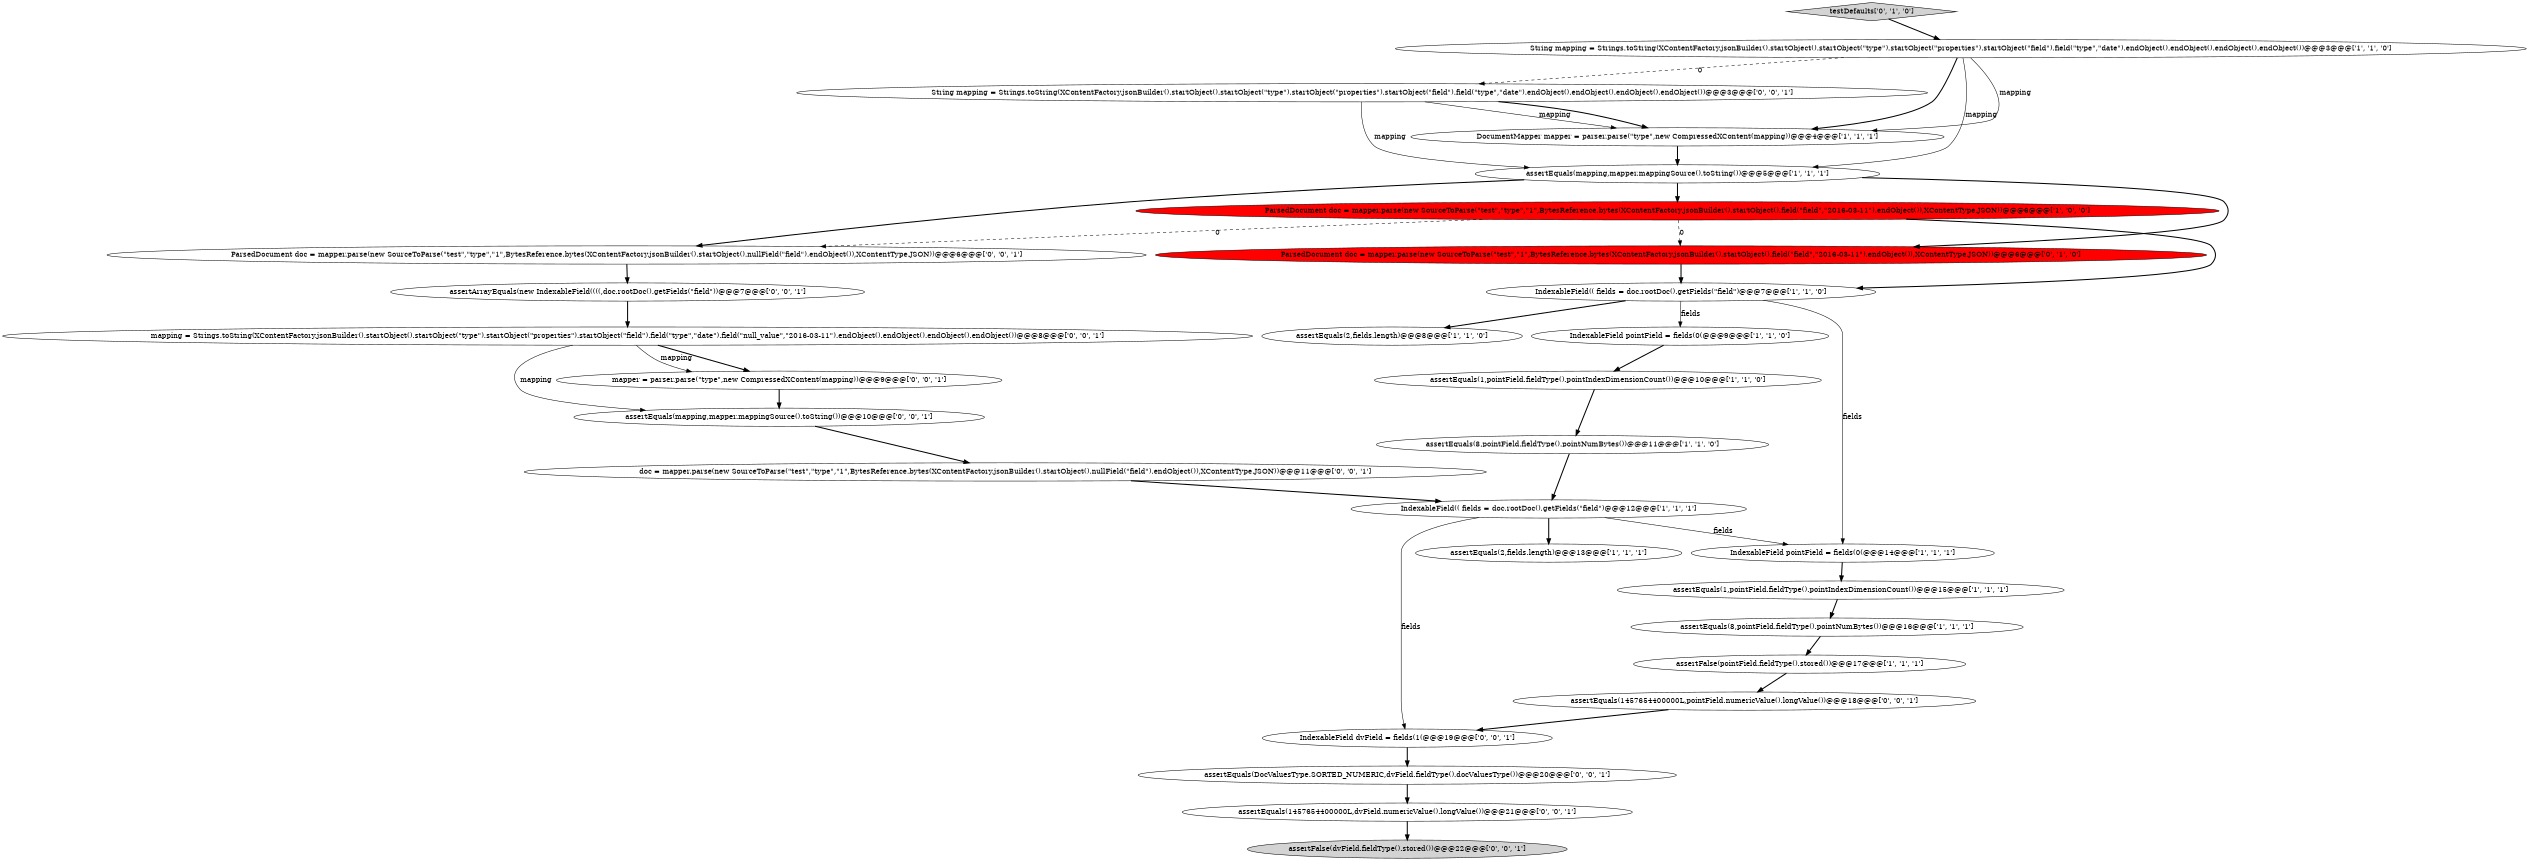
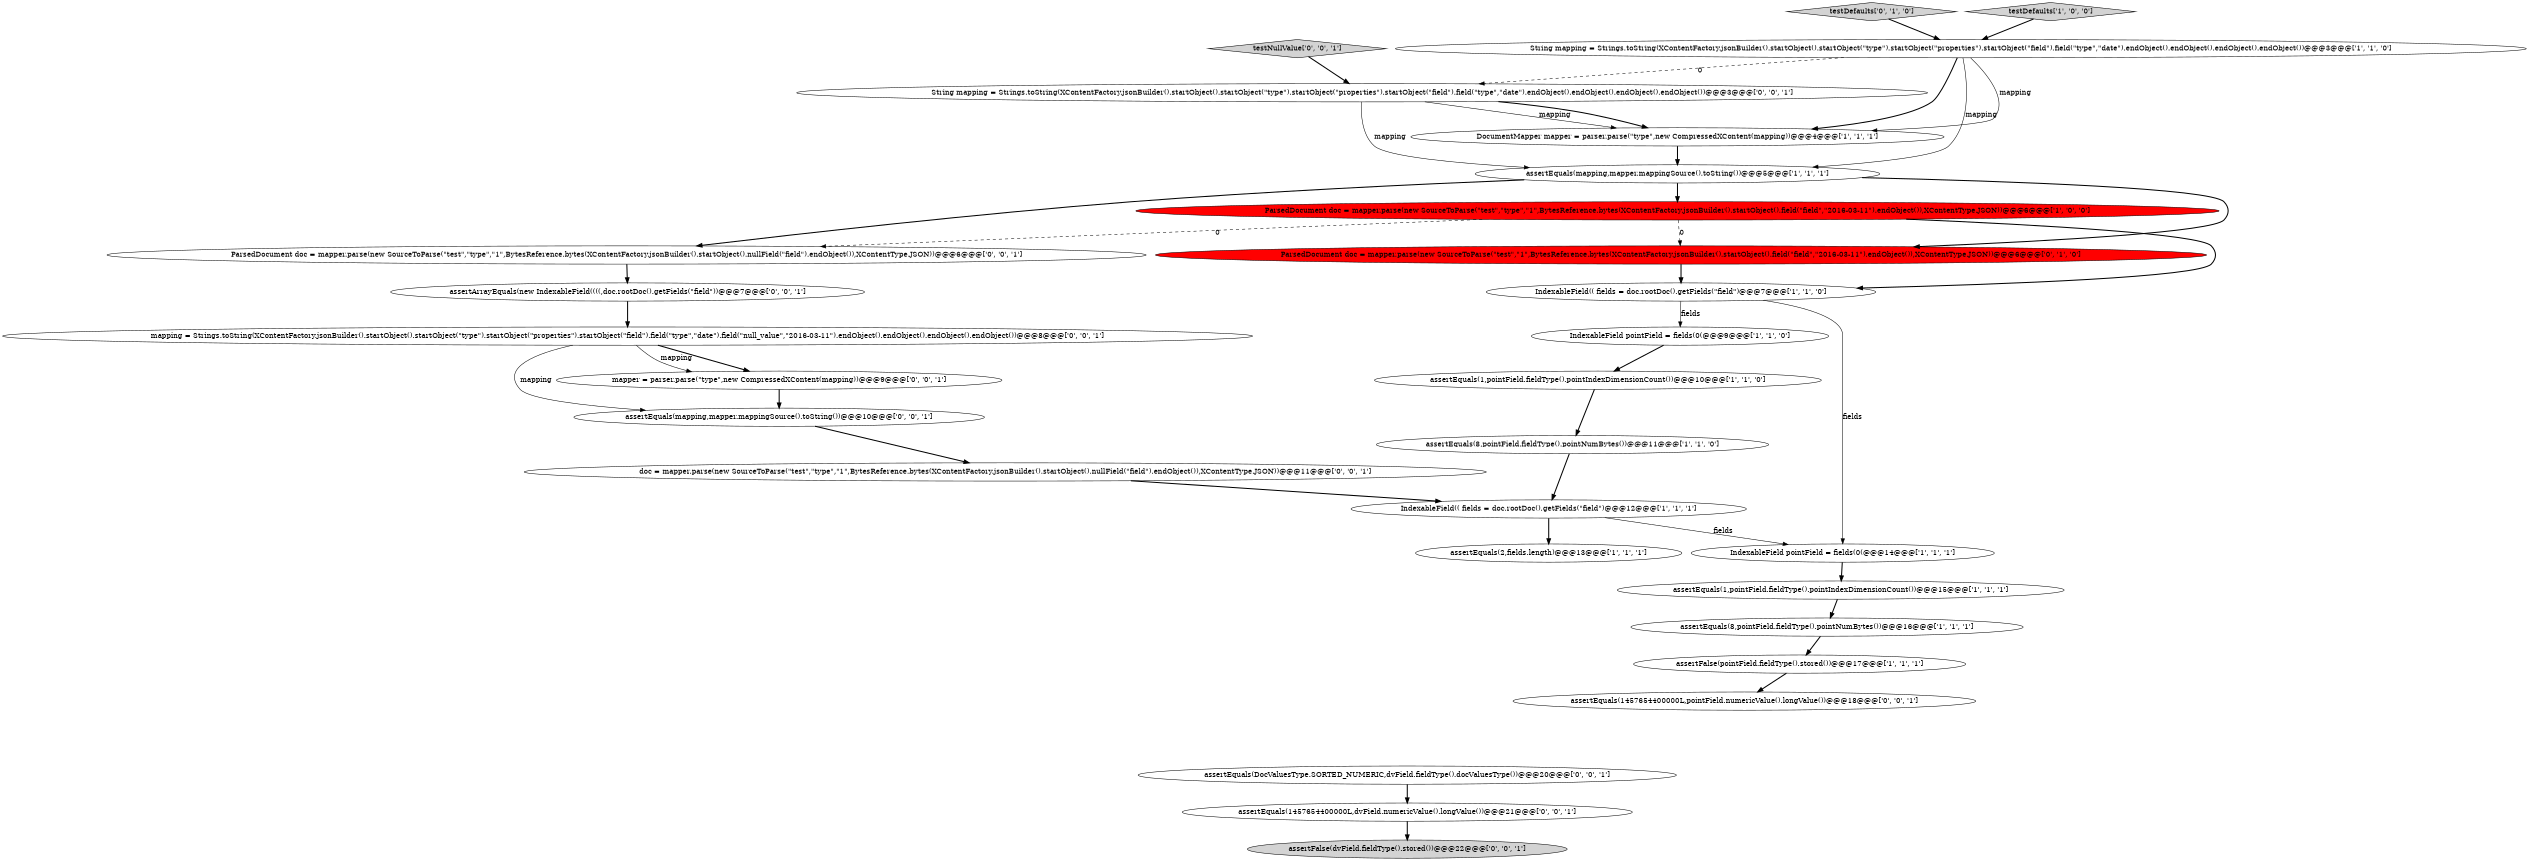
  digraph {
    node [fillcolor=white shape=ellipse style=filled]
    edge [style=bold]
    n1 [label="IndexableField(( fields = doc.rootDoc().getFields(\"field\")@@@12@@@['1', '1', '1']"]
    n2 [label="assertEquals(2,fields.length)@@@13@@@['1', '1', '1']"]
-   n3 [label="IndexableField dvField = fields(1(@@@19@@@['0', '0', '1']"]
    n4 [label="IndexableField pointField = fields(0(@@@14@@@['1', '1', '1']"]
    n5 [label="assertEquals(DocValuesType.SORTED_NUMERIC,dvField.fieldType().docValuesType())@@@20@@@['0', '0', '1']"]
    n6 [label="assertEquals(1,pointField.fieldType().pointIndexDimensionCount())@@@15@@@['1', '1', '1']"]
    n7 [label="IndexableField pointField = fields(0(@@@9@@@['1', '1', '0']"]
    n8 [label="assertEquals(1,pointField.fieldType().pointIndexDimensionCount())@@@10@@@['1', '1', '0']"]
    n9 [label="assertEquals(8,pointField.fieldType().pointNumBytes())@@@11@@@['1', '1', '0']"]
    n10 [fillcolor=lightgray label="testDefaults['0', '1', '0']" shape=diamond]
    n11 [label="String mapping = Strings.toString(XContentFactory.jsonBuilder().startObject().startObject(\"type\").startObject(\"properties\").startObject(\"field\").field(\"type\",\"date\").endObject().endObject().endObject().endObject())@@@3@@@['1', '1', '0']"]
    n12 [label="assertEquals(mapping,mapper.mappingSource().toString())@@@5@@@['1', '1', '1']"]
    n13 [label="DocumentMapper mapper = parser.parse(\"type\",new CompressedXContent(mapping))@@@4@@@['1', '1', '1']"]
    n14 [label="String mapping = Strings.toString(XContentFactory.jsonBuilder().startObject().startObject(\"type\").startObject(\"properties\").startObject(\"field\").field(\"type\",\"date\").endObject().endObject().endObject().endObject())@@@3@@@['0', '0', '1']"]
    n15 [label="assertEquals(mapping,mapper.mappingSource().toString())@@@10@@@['0', '0', '1']"]
    n16 [label="doc = mapper.parse(new SourceToParse(\"test\",\"type\",\"1\",BytesReference.bytes(XContentFactory.jsonBuilder().startObject().nullField(\"field\").endObject()),XContentType.JSON))@@@11@@@['0', '0', '1']"]
    n17 [label="assertEquals(8,pointField.fieldType().pointNumBytes())@@@16@@@['1', '1', '1']"]
    n18 [label="assertFalse(pointField.fieldType().stored())@@@17@@@['1', '1', '1']"]
    n19 [label="assertEquals(1457654400000L,pointField.numericValue().longValue())@@@18@@@['0', '0', '1']"]
    n20 [fillcolor=red label="ParsedDocument doc = mapper.parse(new SourceToParse(\"test\",\"1\",BytesReference.bytes(XContentFactory.jsonBuilder().startObject().field(\"field\",\"2016-03-11\").endObject()),XContentType.JSON))@@@6@@@['0', '1', '0']"]
    n21 [fillcolor=red label="ParsedDocument doc = mapper.parse(new SourceToParse(\"test\",\"type\",\"1\",BytesReference.bytes(XContentFactory.jsonBuilder().startObject().field(\"field\",\"2016-03-11\").endObject()),XContentType.JSON))@@@6@@@['1', '0', '0']"]
    n22 [label="ParsedDocument doc = mapper.parse(new SourceToParse(\"test\",\"type\",\"1\",BytesReference.bytes(XContentFactory.jsonBuilder().startObject().nullField(\"field\").endObject()),XContentType.JSON))@@@6@@@['0', '0', '1']"]
    n23 [label="IndexableField(( fields = doc.rootDoc().getFields(\"field\")@@@7@@@['1', '1', '0']"]
    n24 [label="assertArrayEquals(new IndexableField((((,doc.rootDoc().getFields(\"field\"))@@@7@@@['0', '0', '1']"]
    n25 [fillcolor=lightgray label="assertFalse(dvField.fieldType().stored())@@@22@@@['0', '0', '1']"]
-   n28 [label="assertEquals(2,fields.length)@@@8@@@['1', '1', '0']"]
+   n26 [fillcolor=lightgray label="testDefaults['1', '0', '0']" shape=diamond]
+   n27 [fillcolor=lightgray label="testNullValue['0', '0', '1']" shape=diamond]
    n29 [label="mapping = Strings.toString(XContentFactory.jsonBuilder().startObject().startObject(\"type\").startObject(\"properties\").startObject(\"field\").field(\"type\",\"date\").field(\"null_value\",\"2016-03-11\").endObject().endObject().endObject().endObject())@@@8@@@['0', '0', '1']"]
    n30 [label="mapper = parser.parse(\"type\",new CompressedXContent(mapping))@@@9@@@['0', '0', '1']"]
    n31 [label="assertEquals(1457654400000L,dvField.numericValue().longValue())@@@21@@@['0', '0', '1']"]
    n1 -> n2
-   n1 -> n3 [label=fields style=solid]
    n1 -> n4 [label=fields style=solid]
-   n3 -> n5
    n4 -> n6
    n5 -> n31
    n6 -> n17
    n7 -> n8
    n8 -> n9
    n9 -> n1
    n10 -> n11
    n11 -> n12 [label=mapping style=solid]
    n11 -> n13 [label=mapping style=solid]
    n11 -> n13
    n11 -> n14 [label=0 style=dashed]
    n12 -> n20
    n12 -> n21
    n12 -> n22
    n13 -> n12
    n14 -> n12 [label=mapping style=solid]
    n14 -> n13 [label=mapping style=solid]
    n14 -> n13
    n15 -> n16
    n16 -> n1
    n17 -> n18
    n18 -> n19
-   n19 -> n3
    n20 -> n23
    n21 -> n20 [label=0 style=dashed]
    n21 -> n22 [label=0 style=dashed]
    n21 -> n23
    n22 -> n24
    n23 -> n4 [label=fields style=solid]
    n23 -> n7 [label=fields style=solid]
-   n23 -> n28
    n24 -> n29
+   n26 -> n11
+   n27 -> n14
    n29 -> n15 [label=mapping style=solid]
    n29 -> n30
    n29 -> n30 [label=mapping style=solid]
    n30 -> n15
    n31 -> n25
  }
